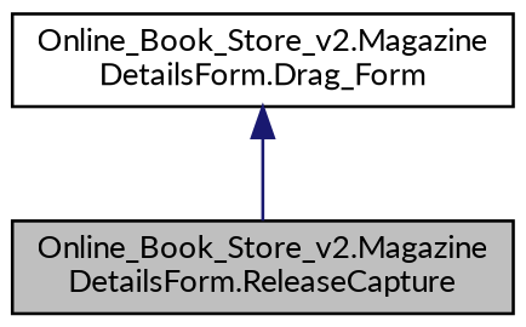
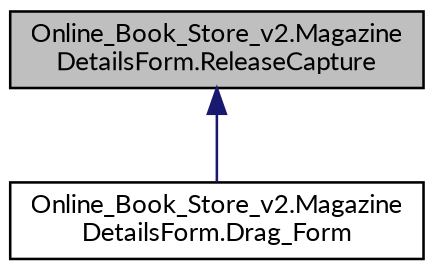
  digraph {
    rankdir=TB
    fontname=Lato
    node [color=black fontname=Lato fontsize=10 shape=record style=filled]
    n1 [fillcolor=grey75 fontcolor=black height=0.2 label="Online_Book_Store_v2.Magazine\lDetailsForm.ReleaseCapture" width=0.4]
    n2 [fillcolor=white height=0.2 label="Online_Book_Store_v2.Magazine\lDetailsForm.Drag_Form" width=0.4]
-   n2 -> n1 [color=midnightblue dir=back fontname=Lato fontsize=10 labelfontname=Helvetica labelfontsize=10 style=solid]
+   n1 -> n2 [color=midnightblue dir=back fontname=Lato fontsize=10 labelfontname=Helvetica labelfontsize=10 style=solid]
  }
